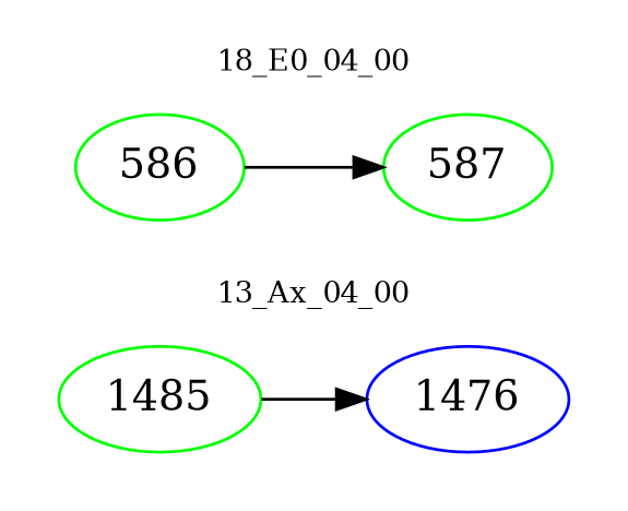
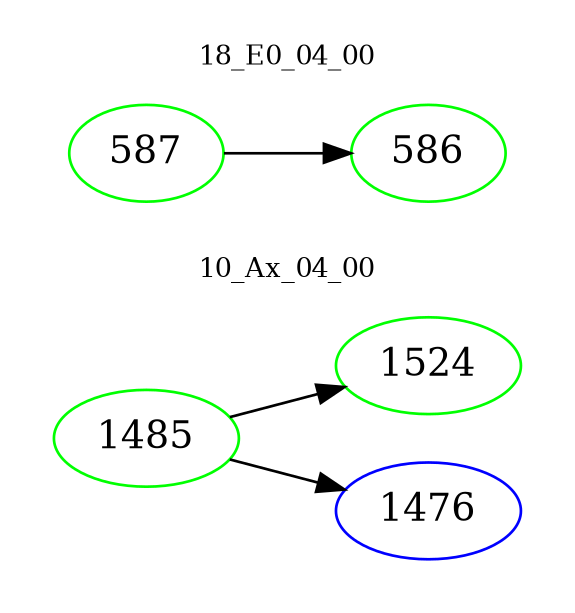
  digraph {
    rankdir=LR
    node [color=green]
    edge [color=black]
    n1 [label=1485]
    n2 [color=blue label=1476]
+   n3 [label=1524]
    n4 [label=586]
    n5 [label=587]
    subgraph cluster_1 {
      color=white
      fontsize=10
-     label="13_Ax_04_00"
+     label="10_Ax_04_00"
      n1
      n2
+     n3
    }
    subgraph cluster_2 {
      color=white
      fontsize=10
      label="18_E0_04_00"
      n4
      n5
    }
    n1 -> n2
-   n4 -> n5
+   n1 -> n3
+   n5 -> n4
  }
